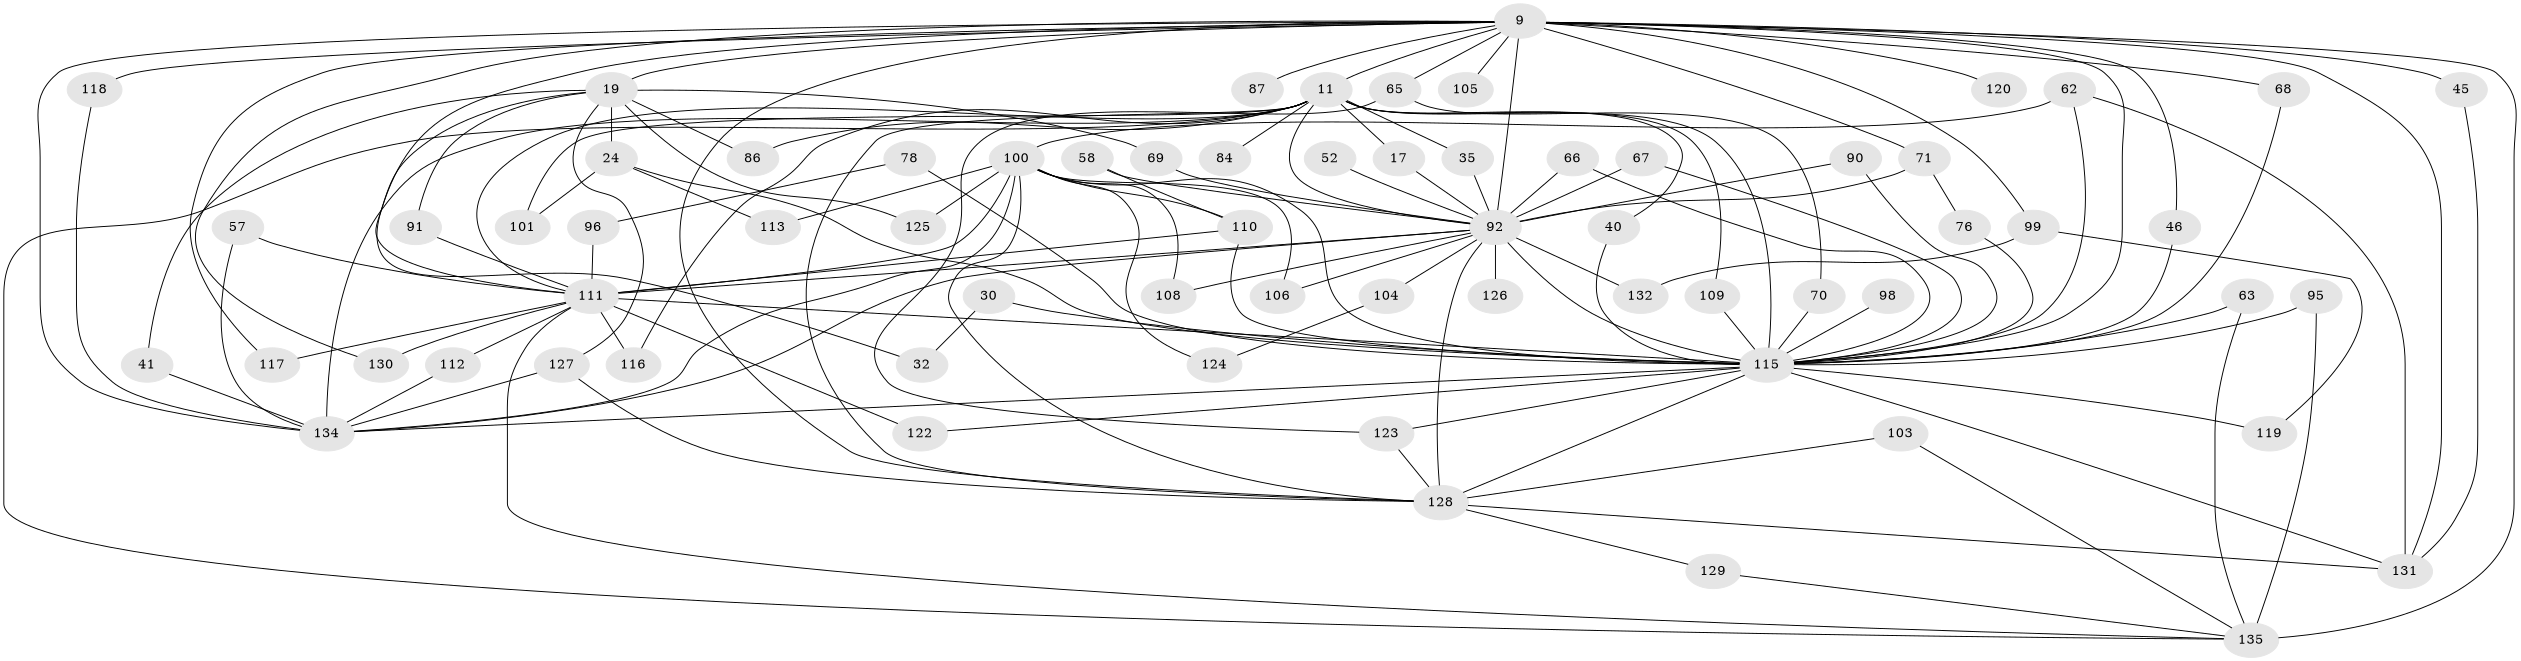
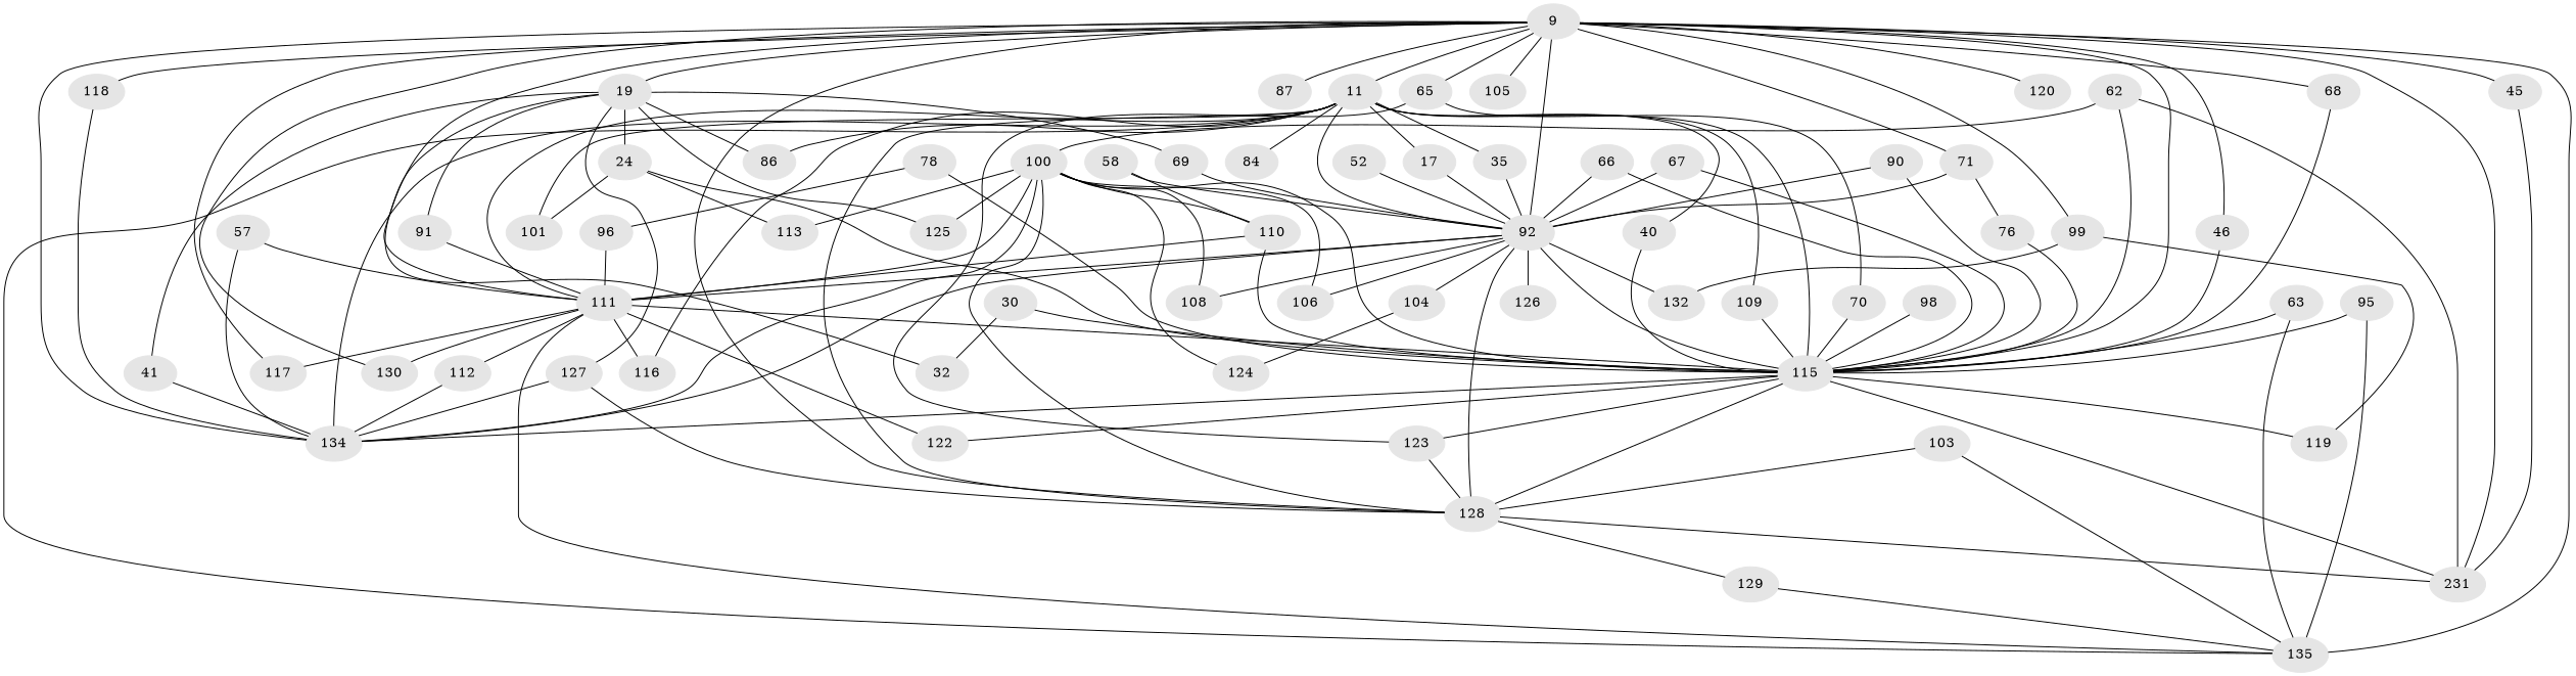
  graph {
    node [color=gray90 style=filled]
    9 [super="+5+8"]
    n2 [label=11 super="+7"]
    19
    32
    45
    46
    65 [super="+12"]
    68
    71 [super="+28"]
    87
    92 [super="+88+48+6"]
    99
    105 [super="+74"]
    115 [super="+85+4+93"]
    117
    118
    120
    128 [super="+44+89+81+83"]
    130
-   131 [super="+61+114"]
+   131 [super="+61+114" label=231]
    134 [super="+133+55+121"]
    135 [super="+39+34+72"]
    17
    35
    40
    84
    86
    101
    109
    111 [super="+82+79+51"]
    116 [super="+107"]
    24 [super="+13"]
    41
    69
    91
    125
    127 [super="+59"]
    70
    123 [super="+80"]
    76
    104
    106
    108
    126
    132
    119
    122 [super="+29"]
    129
    112
    113
    30
    52
    57
    58 [super="+11"]
    110 [super="+97"]
    62 [super="+22"]
    100 [super="+20"]
    124
    63
    66
    67
    78 [super="+75"]
    96
    90
    95
    98
    103
    9 -- n2 [weight=8]
    9 -- 19
    9 -- 32
    9 -- 45 [weight=2]
    9 -- 46
    9 -- 65 [weight=2]
    9 -- 68
    9 -- 71
    9 -- 87 [weight=2]
    9 -- 92 [weight=10]
    9 -- 99 [weight=2]
    9 -- 105
    9 -- 115 [weight=11]
    9 -- 117
    9 -- 118 [weight=2]
    9 -- 120 [weight=2]
    9 -- 128
    9 -- 130
    9 -- 131
    9 -- 134 [weight=2]
    9 -- 135 [weight=5]
    n2 -- 92 [weight=4]
    n2 -- 115 [weight=8]
    n2 -- 128 [weight=2]
    n2 -- 134 [weight=2]
    n2 -- 135
    n2 -- 17
    n2 -- 35
    n2 -- 40
    n2 -- 84 [weight=2]
    n2 -- 86
    n2 -- 101
    n2 -- 109
    n2 -- 111
    n2 -- 116 [weight=2]
    19 -- 86
    19 -- 111
    19 -- 24 [weight=2]
    19 -- 41
    19 -- 69
    19 -- 91
    19 -- 125
    19 -- 127
    45 -- 131
    46 -- 115
    65 -- 70
    65 -- 123
    68 -- 115
    71 -- 92 [weight=2]
    71 -- 76
    92 -- 115 [weight=7]
    92 -- 128 [weight=3]
    92 -- 134
    92 -- 111 [weight=7]
    92 -- 104 [weight=2]
    92 -- 106
    92 -- 108
    92 -- 126 [weight=2]
    92 -- 132
    99 -- 132
    99 -- 119
    115 -- 128
    115 -- 131
    115 -- 134 [weight=2]
    115 -- 123
    115 -- 119
    115 -- 122 [weight=2]
    118 -- 134
    128 -- 131
    128 -- 129
    17 -- 92
    35 -- 92
    40 -- 115
    109 -- 115
    111 -- 115 [weight=4]
    111 -- 117
    111 -- 130
    111 -- 135 [weight=2]
    111 -- 116
    111 -- 122
    111 -- 112
    24 -- 115
    24 -- 101
    24 -- 113
    41 -- 134
    69 -- 92
    91 -- 111
    127 -- 128
    127 -- 134
    70 -- 115
    123 -- 128
    76 -- 115
    104 -- 124
    129 -- 135
    112 -- 134
    30 -- 32
    30 -- 115 [weight=2]
    52 -- 92
    57 -- 134
    57 -- 111
    58 -- 92
    58 -- 110
    110 -- 115
    110 -- 111
    62 -- 115 [weight=2]
    62 -- 131 [weight=2]
    62 -- 100
    100 -- 115 [weight=2]
    100 -- 128
    100 -- 134
    100 -- 111
    100 -- 125
    100 -- 106
    100 -- 108
    100 -- 113
    100 -- 110 [weight=2]
    100 -- 124
    63 -- 115
    63 -- 135
    66 -- 92
    66 -- 115
    67 -- 92
    67 -- 115
    78 -- 115 [weight=2]
    78 -- 96
    96 -- 111
    90 -- 92
    90 -- 115
    95 -- 115
    95 -- 135
    98 -- 115 [weight=2]
    103 -- 128
    103 -- 135
  }
